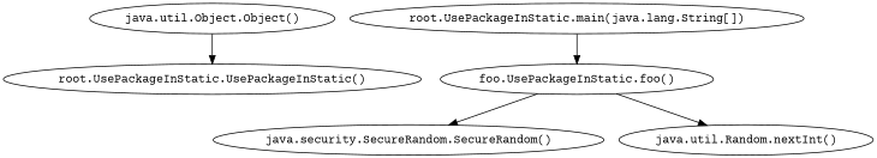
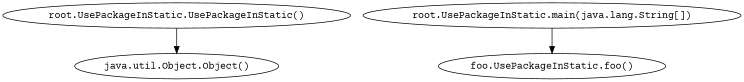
  digraph {
    fontname="Courier Prime"
    rankdir=TB
    node [fontname="Courier Prime"]
    edge [fontname="Courier Prime"]
    n1 [label="root.UsePackageInStatic.UsePackageInStatic()"]
    n2 [label="java.util.Object.Object()"]
    n3 [label="foo.UsePackageInStatic.foo()"]
-   n4 [label="java.security.SecureRandom.SecureRandom()"]
-   n5 [label="java.util.Random.nextInt()"]
    n6 [label="root.UsePackageInStatic.main(java.lang.String[])"]
-   n2 -> n1
-   n3 -> n4
-   n3 -> n5
+   n1 -> n2
    n6 -> n3
  }
